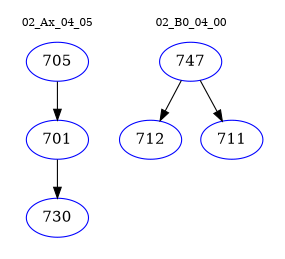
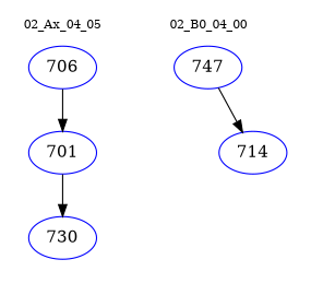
  digraph {
    node [color=blue]
    edge [color=black]
    n1 [label=701]
-   n2 [label=705]
+   n2 [label=706]
    n3 [label=730]
    n4 [label=747]
-   n5 [label=712]
-   n6 [label=711]
+   n6 [label=714]
    subgraph cluster_1 {
      color=white
      fontsize=10
      label="02_Ax_04_05"
      n1
      n2
      n3
    }
    subgraph cluster_2 {
      color=white
      fontsize=10
      label="02_B0_04_00"
      n4
-     n5
      n6
    }
    n1 -> n3
    n2 -> n1
-   n4 -> n5
    n4 -> n6
  }
